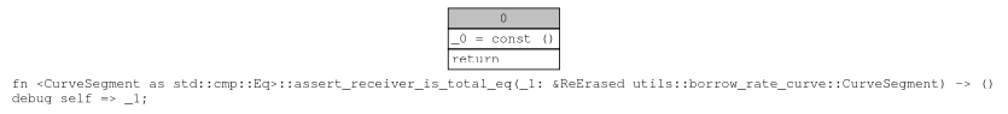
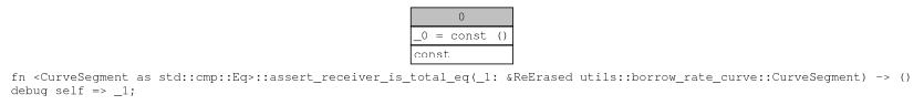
  digraph {
    fontname="Courier, monospace"
    label=<fn &lt;CurveSegment as std::cmp::Eq&gt;::assert_receiver_is_total_eq(_1: &amp;ReErased utils::borrow_rate_curve::CurveSegment) -&gt; ()<br align="left"/>debug self =&gt; _1;<br align="left"/>>
-   n1 [fontname="Courier, monospace" label=<<table border="0" cellborder="1" cellspacing="0"><tr><td bgcolor="gray" align="center" colspan="1">0</td></tr><tr><td align="left" balign="left">_0 = const ()<br/></td></tr><tr><td align="left">return</td></tr></table>> shape=none]
+   n1 [fontname="Courier, monospace" label=<<table border="0" cellborder="1" cellspacing="0"><tr><td bgcolor="gray" align="center" colspan="1">0</td></tr><tr><td align="left" balign="left">_0 = const ()<br/></td></tr><tr><td align="left">const</td></tr></table>> shape=none]
  }
